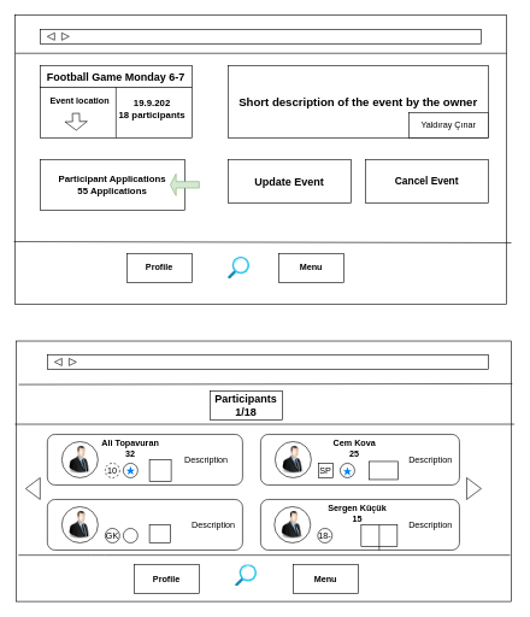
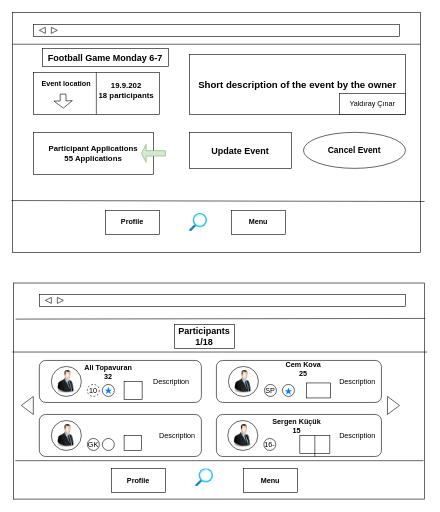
  <mxCell id="0" />
  <mxCell id="1" parent="0" />
  <mxCell id="2" value="" style="rounded=0;whiteSpace=wrap;html=1;" parent="1" vertex="1"><mxGeometry x="20" y="20" width="680" height="400" as="geometry" /></mxCell>
  <mxCell id="3" value="" style="rounded=0;whiteSpace=wrap;html=1;" parent="1" vertex="1"><mxGeometry x="55" y="40" width="610" height="20" as="geometry" /></mxCell>
  <mxCell id="4" value="" style="triangle;whiteSpace=wrap;html=1;" parent="1" vertex="1"><mxGeometry x="85" y="45" width="10" height="10" as="geometry" /></mxCell>
  <mxCell id="5" value="" style="triangle;whiteSpace=wrap;html=1;rotation=-180;" parent="1" vertex="1"><mxGeometry x="65" y="45" width="10" height="10" as="geometry" /></mxCell>
  <mxCell id="6" value="" style="endArrow=none;html=1;exitX=0.001;exitY=0.133;exitDx=0;exitDy=0;exitPerimeter=0;entryX=1;entryY=0.133;entryDx=0;entryDy=0;entryPerimeter=0;" parent="1" source="2" target="2" edge="1"><mxGeometry width="50" height="50" relative="1" as="geometry"><mxPoint x="335" y="230" as="sourcePoint" /><mxPoint x="385" y="180" as="targetPoint" /></mxGeometry></mxCell>
- <mxCell id="7" value="&lt;b&gt;&lt;font style=&quot;font-size: 15px&quot;&gt;Football Game Monday 6-7&lt;/font&gt;&lt;/b&gt;" style="rounded=0;whiteSpace=wrap;html=1;" parent="1" vertex="1"><mxGeometry x="55" y="90" width="210" height="30" as="geometry" /></mxCell>
+ <mxCell id="7" value="&lt;b&gt;&lt;font style=&quot;font-size: 15px&quot;&gt;Football Game Monday 6-7&lt;/font&gt;&lt;/b&gt;" style="rounded=0;whiteSpace=wrap;html=1;" parent="1" vertex="1"><mxGeometry x="70" y="80" width="210" height="30" as="geometry" /></mxCell>
  <mxCell id="8" value="&lt;b&gt;&lt;font style=&quot;font-size: 16px&quot;&gt;Short description of the event by the owner&lt;/font&gt;&lt;/b&gt;" style="rounded=0;whiteSpace=wrap;html=1;" parent="1" vertex="1"><mxGeometry x="315" y="90" width="360" height="100" as="geometry" /></mxCell>
  <mxCell id="9" value="Yaldıray Çınar" style="rounded=0;whiteSpace=wrap;html=1;" parent="1" vertex="1"><mxGeometry x="565" y="155" width="110" height="35" as="geometry" /></mxCell>
  <mxCell id="10" value="&amp;nbsp; &amp;nbsp; &amp;nbsp; &amp;nbsp; &amp;nbsp; &amp;nbsp; &amp;nbsp;&amp;nbsp;" style="rounded=0;whiteSpace=wrap;html=1;" parent="1" vertex="1"><mxGeometry x="55" y="120" width="210" height="70" as="geometry" /></mxCell>
  <mxCell id="11" value="" style="endArrow=none;html=1;exitX=0.5;exitY=1;exitDx=0;exitDy=0;entryX=0.5;entryY=0;entryDx=0;entryDy=0;" parent="1" source="10" target="10" edge="1"><mxGeometry width="50" height="50" relative="1" as="geometry"><mxPoint x="335" y="230" as="sourcePoint" /><mxPoint x="385" y="180" as="targetPoint" /></mxGeometry></mxCell>
  <mxCell id="12" value="&lt;font style=&quot;font-size: 13px&quot;&gt;&lt;b&gt;19.9.202&lt;br&gt;18 participants&lt;/b&gt;&lt;/font&gt;" style="text;html=1;strokeColor=none;fillColor=none;align=center;verticalAlign=middle;whiteSpace=wrap;rounded=0;" parent="1" vertex="1"><mxGeometry x="155" y="130" width="110" height="40" as="geometry" /></mxCell>
  <mxCell id="13" value="&lt;b&gt;Event location&lt;/b&gt;" style="text;html=1;strokeColor=none;fillColor=none;align=center;verticalAlign=middle;whiteSpace=wrap;rounded=0;" parent="1" vertex="1"><mxGeometry x="65" y="130" width="90" height="20" as="geometry" /></mxCell>
  <mxCell id="14" value="" style="shape=flexArrow;endArrow=classic;html=1;width=9.655;endSize=3.634;exitX=0.438;exitY=1.288;exitDx=0;exitDy=0;exitPerimeter=0;" parent="1" source="13" edge="1"><mxGeometry width="50" height="50" relative="1" as="geometry"><mxPoint x="105" y="160" as="sourcePoint" /><mxPoint x="105" y="180" as="targetPoint" /></mxGeometry></mxCell>
  <mxCell id="15" value="" style="rounded=0;whiteSpace=wrap;html=1;" parent="1" vertex="1"><mxGeometry x="55" y="220" width="200" height="70" as="geometry" /></mxCell>
  <mxCell id="16" value="&lt;b style=&quot;font-size: 13px&quot;&gt;Participant Applications&lt;br&gt;55 Applications&lt;/b&gt;" style="text;html=1;strokeColor=none;fillColor=none;align=center;verticalAlign=middle;whiteSpace=wrap;rounded=0;" parent="1" vertex="1"><mxGeometry x="75" y="240" width="160" height="30" as="geometry" /></mxCell>
  <mxCell id="17" value="&lt;b&gt;&lt;font style=&quot;font-size: 15px&quot;&gt;Update Event&lt;/font&gt;&lt;/b&gt;" style="rounded=0;whiteSpace=wrap;html=1;" parent="1" vertex="1"><mxGeometry x="315" y="220" width="170" height="60" as="geometry" /></mxCell>
- <mxCell id="18" value="&lt;font size=&quot;1&quot;&gt;&lt;b style=&quot;font-size: 14px&quot;&gt;Cancel Event&lt;/b&gt;&lt;/font&gt;" style="rounded=0;whiteSpace=wrap;html=1;" parent="1" vertex="1"><mxGeometry x="505" y="220" width="170" height="60" as="geometry" /></mxCell>
+ <mxCell id="18" value="&lt;font size=&quot;1&quot;&gt;&lt;b style=&quot;font-size: 14px&quot;&gt;Cancel Event&lt;/b&gt;&lt;/font&gt;" style="ellipse;whiteSpace=wrap;html=1;" parent="1" vertex="1"><mxGeometry x="505" y="220" width="170" height="60" as="geometry" /></mxCell>
  <mxCell id="19" value="&lt;b&gt;Profile&lt;/b&gt;" style="rounded=0;whiteSpace=wrap;html=1;" parent="1" vertex="1"><mxGeometry x="175" y="350" width="90" height="40" as="geometry" /></mxCell>
  <mxCell id="20" value="&lt;b&gt;Menu&lt;/b&gt;" style="rounded=0;whiteSpace=wrap;html=1;" parent="1" vertex="1"><mxGeometry x="385" y="350" width="90" height="40" as="geometry" /></mxCell>
  <mxCell id="21" value="" style="endArrow=none;html=1;exitX=-0.002;exitY=0.784;exitDx=0;exitDy=0;entryX=1.01;entryY=0.788;entryDx=0;entryDy=0;exitPerimeter=0;entryPerimeter=0;" parent="1" source="2" target="2" edge="1"><mxGeometry width="50" height="50" relative="1" as="geometry"><mxPoint x="335" y="240" as="sourcePoint" /><mxPoint x="385" y="190" as="targetPoint" /></mxGeometry></mxCell>
  <mxCell id="22" value="" style="aspect=fixed;html=1;points=[];align=center;image;fontSize=12;image=img/lib/azure2/general/Search.svg;" parent="1" vertex="1"><mxGeometry x="315" y="354.77" width="30" height="30.46" as="geometry" /></mxCell>
  <mxCell id="23" value="" style="rounded=0;whiteSpace=wrap;html=1;" parent="1" vertex="1"><mxGeometry x="22" y="471" width="685" height="360" as="geometry" /></mxCell>
  <mxCell id="24" value="" style="endArrow=none;html=1;" parent="1" edge="1"><mxGeometry width="50" height="50" relative="1" as="geometry"><mxPoint x="25" y="767" as="sourcePoint" /><mxPoint x="705" y="767" as="targetPoint" /><Array as="points"><mxPoint x="135" y="767" /></Array></mxGeometry></mxCell>
  <mxCell id="25" value="&lt;b&gt;Profile&lt;/b&gt;" style="rounded=0;whiteSpace=wrap;html=1;" parent="1" vertex="1"><mxGeometry x="185" y="780" width="90" height="40" as="geometry" /></mxCell>
  <mxCell id="26" value="" style="aspect=fixed;html=1;points=[];align=center;image;fontSize=12;image=img/lib/azure2/general/Search.svg;" parent="1" vertex="1"><mxGeometry x="325" y="780" width="30" height="30.46" as="geometry" /></mxCell>
  <mxCell id="27" value="&lt;b&gt;Menu&lt;/b&gt;" style="rounded=0;whiteSpace=wrap;html=1;" parent="1" vertex="1"><mxGeometry x="405" y="780" width="90" height="40" as="geometry" /></mxCell>
  <mxCell id="28" value="" style="rounded=0;whiteSpace=wrap;html=1;" parent="1" vertex="1"><mxGeometry x="65" y="490" width="610" height="20" as="geometry" /></mxCell>
  <mxCell id="29" value="" style="triangle;whiteSpace=wrap;html=1;rotation=-180;" parent="1" vertex="1"><mxGeometry x="75" y="495" width="10" height="10" as="geometry" /></mxCell>
  <mxCell id="30" value="" style="triangle;whiteSpace=wrap;html=1;" parent="1" vertex="1"><mxGeometry x="95" y="495" width="10" height="10" as="geometry" /></mxCell>
  <mxCell id="31" value="" style="endArrow=none;html=1;exitX=0.005;exitY=0.167;exitDx=0;exitDy=0;exitPerimeter=0;" parent="1" source="23" edge="1"><mxGeometry width="50" height="50" relative="1" as="geometry"><mxPoint x="345" y="440" as="sourcePoint" /><mxPoint x="708" y="530" as="targetPoint" /></mxGeometry></mxCell>
  <mxCell id="32" value="&lt;b style=&quot;font-size: 15px&quot;&gt;Participants&lt;br&gt;1/18&lt;/b&gt;" style="rounded=0;whiteSpace=wrap;html=1;" parent="1" vertex="1"><mxGeometry x="290" y="540" width="100" height="40" as="geometry" /></mxCell>
  <mxCell id="33" value="" style="rounded=1;whiteSpace=wrap;html=1;" parent="1" vertex="1"><mxGeometry x="65" y="600" width="270" height="70" as="geometry" /></mxCell>
  <mxCell id="34" value="" style="rounded=1;whiteSpace=wrap;html=1;" parent="1" vertex="1"><mxGeometry x="360" y="690" width="275" height="70" as="geometry" /></mxCell>
  <mxCell id="35" value="" style="rounded=1;whiteSpace=wrap;html=1;" parent="1" vertex="1"><mxGeometry x="65" y="690" width="270" height="70" as="geometry" /></mxCell>
  <mxCell id="36" value="" style="rounded=1;whiteSpace=wrap;html=1;" parent="1" vertex="1"><mxGeometry x="360" y="600" width="275" height="70" as="geometry" /></mxCell>
  <mxCell id="37" value="" style="triangle;whiteSpace=wrap;html=1;" parent="1" vertex="1"><mxGeometry x="645" y="660" width="20" height="30" as="geometry" /></mxCell>
  <mxCell id="38" value="" style="triangle;whiteSpace=wrap;html=1;rotation=-180;" parent="1" vertex="1"><mxGeometry x="35" y="660" width="20" height="30" as="geometry" /></mxCell>
  <mxCell id="39" value="" style="endArrow=none;html=1;" parent="1" edge="1"><mxGeometry width="50" height="50" relative="1" as="geometry"><mxPoint x="20" y="586" as="sourcePoint" /><mxPoint x="711" y="586" as="targetPoint" /></mxGeometry></mxCell>
  <mxCell id="40" value="" style="ellipse;whiteSpace=wrap;html=1;aspect=fixed;" parent="1" vertex="1"><mxGeometry x="85" y="610" width="50" height="50" as="geometry" /></mxCell>
  <mxCell id="41" value="" style="ellipse;whiteSpace=wrap;html=1;aspect=fixed;" parent="1" vertex="1"><mxGeometry x="379" y="700" width="50" height="50" as="geometry" /></mxCell>
  <mxCell id="42" value="" style="ellipse;whiteSpace=wrap;html=1;aspect=fixed;" parent="1" vertex="1"><mxGeometry x="85" y="700" width="50" height="50" as="geometry" /></mxCell>
  <mxCell id="43" value="" style="ellipse;whiteSpace=wrap;html=1;aspect=fixed;" parent="1" vertex="1"><mxGeometry x="380" y="610" width="50" height="50" as="geometry" /></mxCell>
  <mxCell id="44" value="" style="ellipse;whiteSpace=wrap;html=1;aspect=fixed;" parent="1" vertex="1"><mxGeometry x="170" y="640" width="20" height="20" as="geometry" /></mxCell>
  <mxCell id="45" value="10" style="ellipse;whiteSpace=wrap;html=1;aspect=fixed;dashed=1;" parent="1" vertex="1"><mxGeometry x="145" y="640" width="20" height="20" as="geometry" /></mxCell>
- <mxCell id="46" value="SP" style="whiteSpace=wrap;html=1;aspect=fixed;rounded=0;" parent="1" vertex="1"><mxGeometry x="440" y="640" width="20" height="20" as="geometry" /></mxCell>
+ <mxCell id="46" value="SP" style="ellipse;whiteSpace=wrap;html=1;aspect=fixed;" parent="1" vertex="1"><mxGeometry x="440" y="640" width="20" height="20" as="geometry" /></mxCell>
  <mxCell id="47" value="" style="ellipse;whiteSpace=wrap;html=1;aspect=fixed;" parent="1" vertex="1"><mxGeometry x="470" y="640" width="20" height="20" as="geometry" /></mxCell>
  <mxCell id="48" value="GK" style="ellipse;whiteSpace=wrap;html=1;aspect=fixed;" parent="1" vertex="1"><mxGeometry x="145" y="730" width="20" height="20" as="geometry" /></mxCell>
  <mxCell id="49" value="" style="ellipse;whiteSpace=wrap;html=1;aspect=fixed;" parent="1" vertex="1"><mxGeometry x="170" y="730" width="20" height="20" as="geometry" /></mxCell>
- <mxCell id="50" value="18-" style="ellipse;whiteSpace=wrap;html=1;aspect=fixed;" parent="1" vertex="1"><mxGeometry x="439" y="730" width="20" height="20" as="geometry" /></mxCell>
+ <mxCell id="50" value="16-" style="ellipse;whiteSpace=wrap;html=1;aspect=fixed;" parent="1" vertex="1"><mxGeometry x="439" y="730" width="20" height="20" as="geometry" /></mxCell>
  <mxCell id="51" value="" style="rounded=0;whiteSpace=wrap;html=1;" parent="1" vertex="1"><mxGeometry x="206.25" y="635" width="30" height="30" as="geometry" /></mxCell>
  <mxCell id="52" value="" style="rounded=0;whiteSpace=wrap;html=1;" parent="1" vertex="1"><mxGeometry x="499" y="725" width="50" height="30" as="geometry" /></mxCell>
  <mxCell id="53" value="" style="rounded=0;whiteSpace=wrap;html=1;" parent="1" vertex="1"><mxGeometry x="510" y="637.5" width="40" height="25" as="geometry" /></mxCell>
  <mxCell id="54" value="" style="endArrow=none;html=1;entryX=0.5;entryY=0;entryDx=0;entryDy=0;startArrow=none;" parent="1" target="52" edge="1"><mxGeometry width="50" height="50" relative="1" as="geometry"><mxPoint x="524" y="760" as="sourcePoint" /><mxPoint x="329" y="700" as="targetPoint" /></mxGeometry></mxCell>
  <mxCell id="55" value="&lt;b&gt;Ali Topavuran&lt;br&gt;32&lt;/b&gt;" style="text;html=1;strokeColor=none;fillColor=none;align=center;verticalAlign=middle;whiteSpace=wrap;rounded=0;" parent="1" vertex="1"><mxGeometry x="135" y="610" width="90" height="20" as="geometry" /></mxCell>
- <mxCell id="56" value="&lt;b&gt;Cem Kova&lt;br&gt;25&lt;/b&gt;" style="text;html=1;strokeColor=none;fillColor=none;align=center;verticalAlign=middle;whiteSpace=wrap;rounded=0;" parent="1" vertex="1"><mxGeometry x="450" y="610" width="80" height="20" as="geometry" /></mxCell>
+ <mxCell id="56" value="&lt;b&gt;Cem Kova&lt;br&gt;25&lt;/b&gt;" style="text;html=1;strokeColor=none;fillColor=none;align=center;verticalAlign=middle;whiteSpace=wrap;rounded=0;" parent="1" vertex="1"><mxGeometry x="465" y="605" width="80" height="20" as="geometry" /></mxCell>
  <mxCell id="57" value="&lt;b&gt;Sergen Küçük&lt;br&gt;15&lt;br&gt;&lt;/b&gt;" style="text;html=1;strokeColor=none;fillColor=none;align=center;verticalAlign=middle;whiteSpace=wrap;rounded=0;" parent="1" vertex="1"><mxGeometry x="449" y="700" width="90" height="20" as="geometry" /></mxCell>
  <mxCell id="58" value="" style="image;html=1;image=img/lib/clip_art/people/Suit_Man_128x128.png" parent="1" vertex="1"><mxGeometry x="85" y="705" width="50" height="40" as="geometry" /></mxCell>
  <mxCell id="59" value="" style="image;html=1;image=img/lib/clip_art/people/Suit_Man_128x128.png" parent="1" vertex="1"><mxGeometry x="85" y="615" width="50" height="40" as="geometry" /></mxCell>
  <mxCell id="60" value="" style="image;html=1;image=img/lib/clip_art/people/Suit_Man_128x128.png" parent="1" vertex="1"><mxGeometry x="380" y="615" width="50" height="40" as="geometry" /></mxCell>
  <mxCell id="61" value="" style="image;html=1;image=img/lib/clip_art/people/Suit_Man_128x128.png" parent="1" vertex="1"><mxGeometry x="379" y="705" width="50" height="40" as="geometry" /></mxCell>
  <mxCell id="62" value="" style="shape=image;html=1;verticalAlign=top;verticalLabelPosition=bottom;labelBackgroundColor=#ffffff;imageAspect=0;aspect=fixed;image=https://cdn2.iconfinder.com/data/icons/basic-ui-elements-16/117/correct-128.png" parent="1" vertex="1"><mxGeometry x="502" y="730" width="20" height="20" as="geometry" /></mxCell>
  <mxCell id="63" value="" style="shape=image;html=1;verticalAlign=top;verticalLabelPosition=bottom;labelBackgroundColor=#ffffff;imageAspect=0;aspect=fixed;image=https://cdn4.iconfinder.com/data/icons/music-ui-solid-24px/24/tick_success_done_valid-2-128.png" parent="1" vertex="1"><mxGeometry x="206.25" y="635" width="30" height="30" as="geometry" /></mxCell>
  <mxCell id="64" value="" style="shape=image;html=1;verticalAlign=top;verticalLabelPosition=bottom;labelBackgroundColor=#ffffff;imageAspect=0;aspect=fixed;image=https://cdn4.iconfinder.com/data/icons/multimedia-75/512/multimedia-26-128.png" parent="1" vertex="1"><mxGeometry x="529" y="730" width="20" height="20" as="geometry" /></mxCell>
  <mxCell id="65" value="" style="shape=image;html=1;verticalAlign=top;verticalLabelPosition=bottom;labelBackgroundColor=#ffffff;imageAspect=0;aspect=fixed;image=https://cdn4.iconfinder.com/data/icons/music-ui-solid-24px/24/cross_delete_remove_close-2-128.png" parent="1" vertex="1"><mxGeometry x="517" y="635.5" width="27.5" height="27.5" as="geometry" /></mxCell>
  <mxCell id="66" value="" style="html=1;verticalLabelPosition=bottom;labelBackgroundColor=#ffffff;verticalAlign=top;shadow=0;dashed=0;strokeWidth=2;shape=mxgraph.ios7.misc.star;fillColor=#0080f0;strokeColor=none;" parent="1" vertex="1"><mxGeometry x="174" y="644" width="12" height="12" as="geometry" /></mxCell>
  <mxCell id="67" value="" style="html=1;verticalLabelPosition=bottom;labelBackgroundColor=#ffffff;verticalAlign=top;shadow=0;dashed=0;strokeWidth=2;shape=mxgraph.ios7.misc.star;fillColor=#0080f0;strokeColor=none;" parent="1" vertex="1"><mxGeometry x="474" y="645" width="12" height="12" as="geometry" /></mxCell>
  <mxCell id="68" value="" style="shape=image;html=1;verticalAlign=top;verticalLabelPosition=bottom;labelBackgroundColor=#ffffff;imageAspect=0;aspect=fixed;image=https://cdn4.iconfinder.com/data/icons/emoji-line-doodle/91/Emoji_LIne_Doodle_C-03-128.png" parent="1" vertex="1"><mxGeometry x="170" y="730" width="20" height="20" as="geometry" /></mxCell>
  <mxCell id="69" value="" style="shape=image;html=1;verticalAlign=top;verticalLabelPosition=bottom;labelBackgroundColor=#ffffff;imageAspect=0;aspect=fixed;image=https://cdn2.iconfinder.com/data/icons/freecns-cumulus/32/519775-87_Lightning-128.png" parent="1" vertex="1"><mxGeometry x="450" y="715.5" width="49" height="49" as="geometry" /></mxCell>
  <mxCell id="70" value="" style="shape=singleArrow;direction=west;whiteSpace=wrap;html=1;fillColor=#d5e8d4;strokeColor=#82b366;" vertex="1" parent="1"><mxGeometry x="235" y="240" width="40" height="30" as="geometry" /></mxCell>
  <mxCell id="71" value="Description" style="text;html=1;strokeColor=none;fillColor=none;align=center;verticalAlign=middle;whiteSpace=wrap;rounded=0;" vertex="1" parent="1"><mxGeometry x="265" y="610" width="40" height="50" as="geometry" /></mxCell>
  <mxCell id="72" value="Description" style="text;html=1;strokeColor=none;fillColor=none;align=center;verticalAlign=middle;whiteSpace=wrap;rounded=0;" vertex="1" parent="1"><mxGeometry x="575" y="700" width="40" height="50" as="geometry" /></mxCell>
  <mxCell id="73" value="Description" style="text;html=1;strokeColor=none;fillColor=none;align=center;verticalAlign=middle;whiteSpace=wrap;rounded=0;" vertex="1" parent="1"><mxGeometry x="575" y="610" width="40" height="50" as="geometry" /></mxCell>
  <mxCell id="74" value="Description" style="text;html=1;strokeColor=none;fillColor=none;align=center;verticalAlign=middle;whiteSpace=wrap;rounded=0;" vertex="1" parent="1"><mxGeometry x="275" y="700" width="40" height="50" as="geometry" /></mxCell>
  <mxCell id="75" value="" style="rounded=0;whiteSpace=wrap;html=1;fillColor=none;" vertex="1" parent="1"><mxGeometry x="206.25" y="725" width="28.75" height="25" as="geometry" /></mxCell>
  <mxCell id="76" value="" style="shape=image;html=1;verticalAlign=top;verticalLabelPosition=bottom;labelBackgroundColor=#ffffff;imageAspect=0;aspect=fixed;image=https://cdn4.iconfinder.com/data/icons/music-ui-solid-24px/24/cross_delete_remove_close-2-128.png" vertex="1" parent="1"><mxGeometry x="207.75" y="723.75" width="27.5" height="27.5" as="geometry" /></mxCell>
